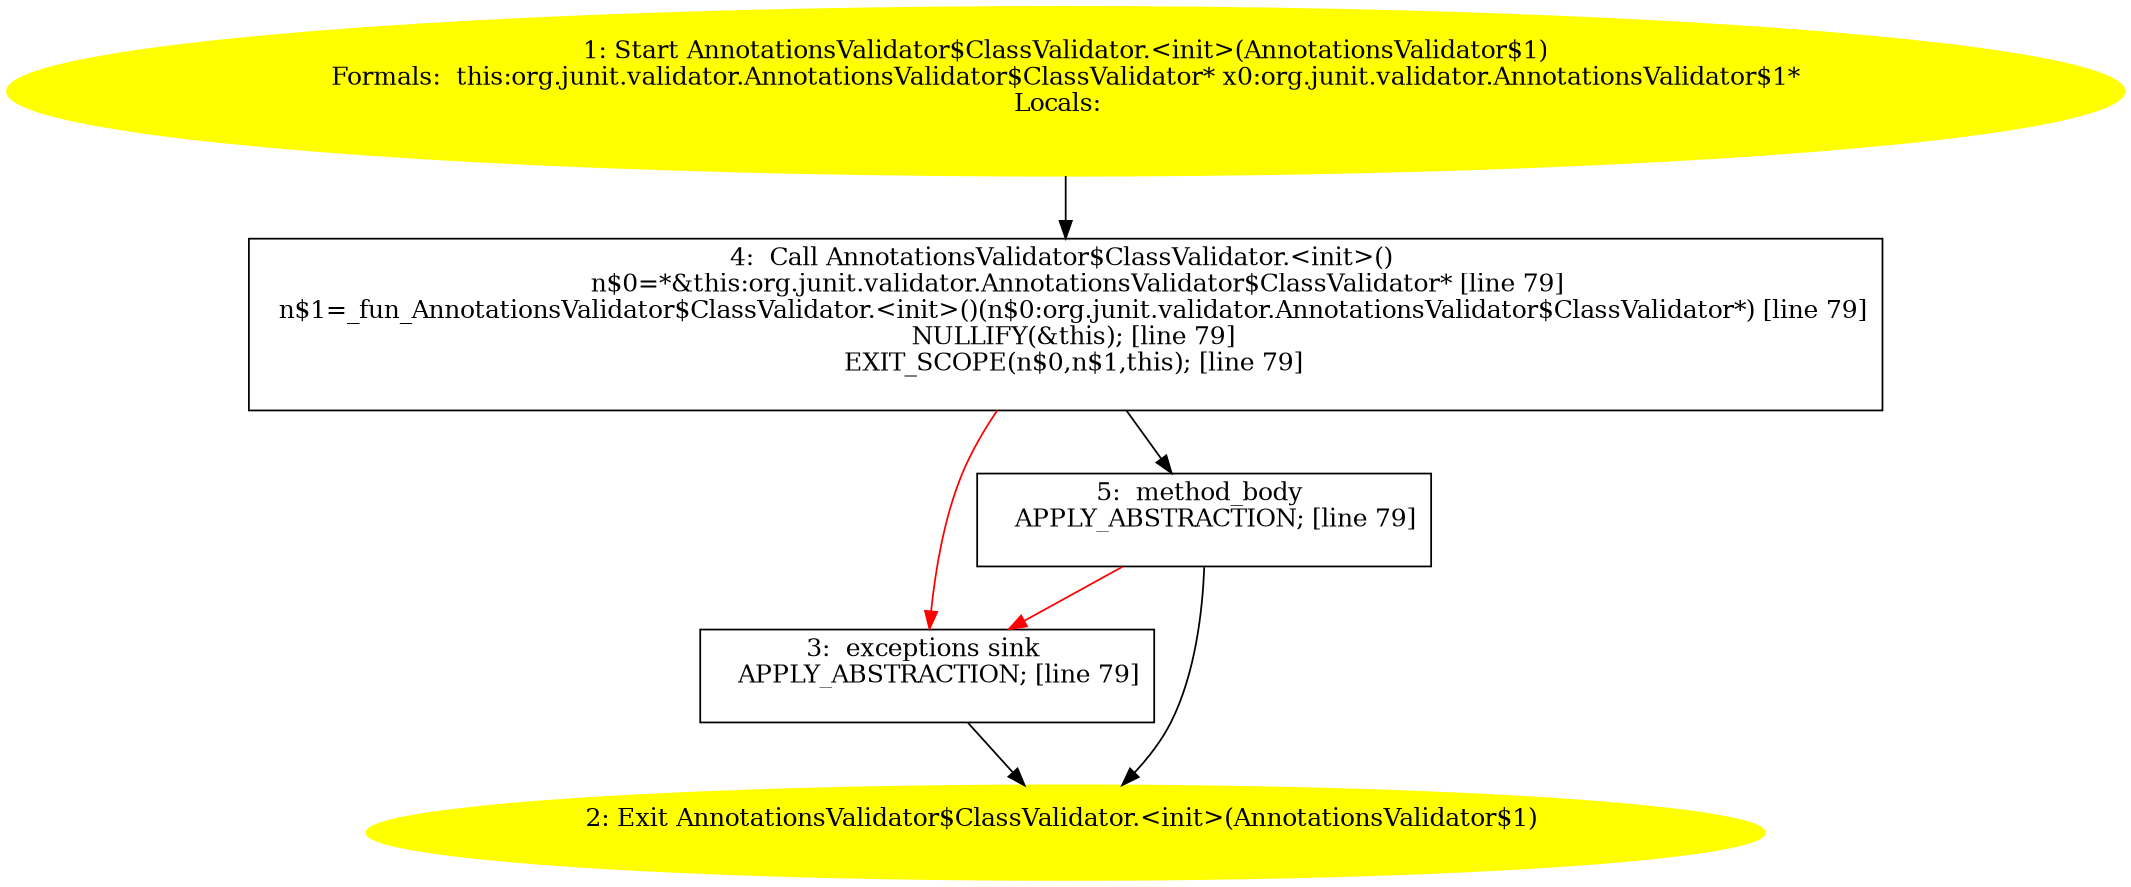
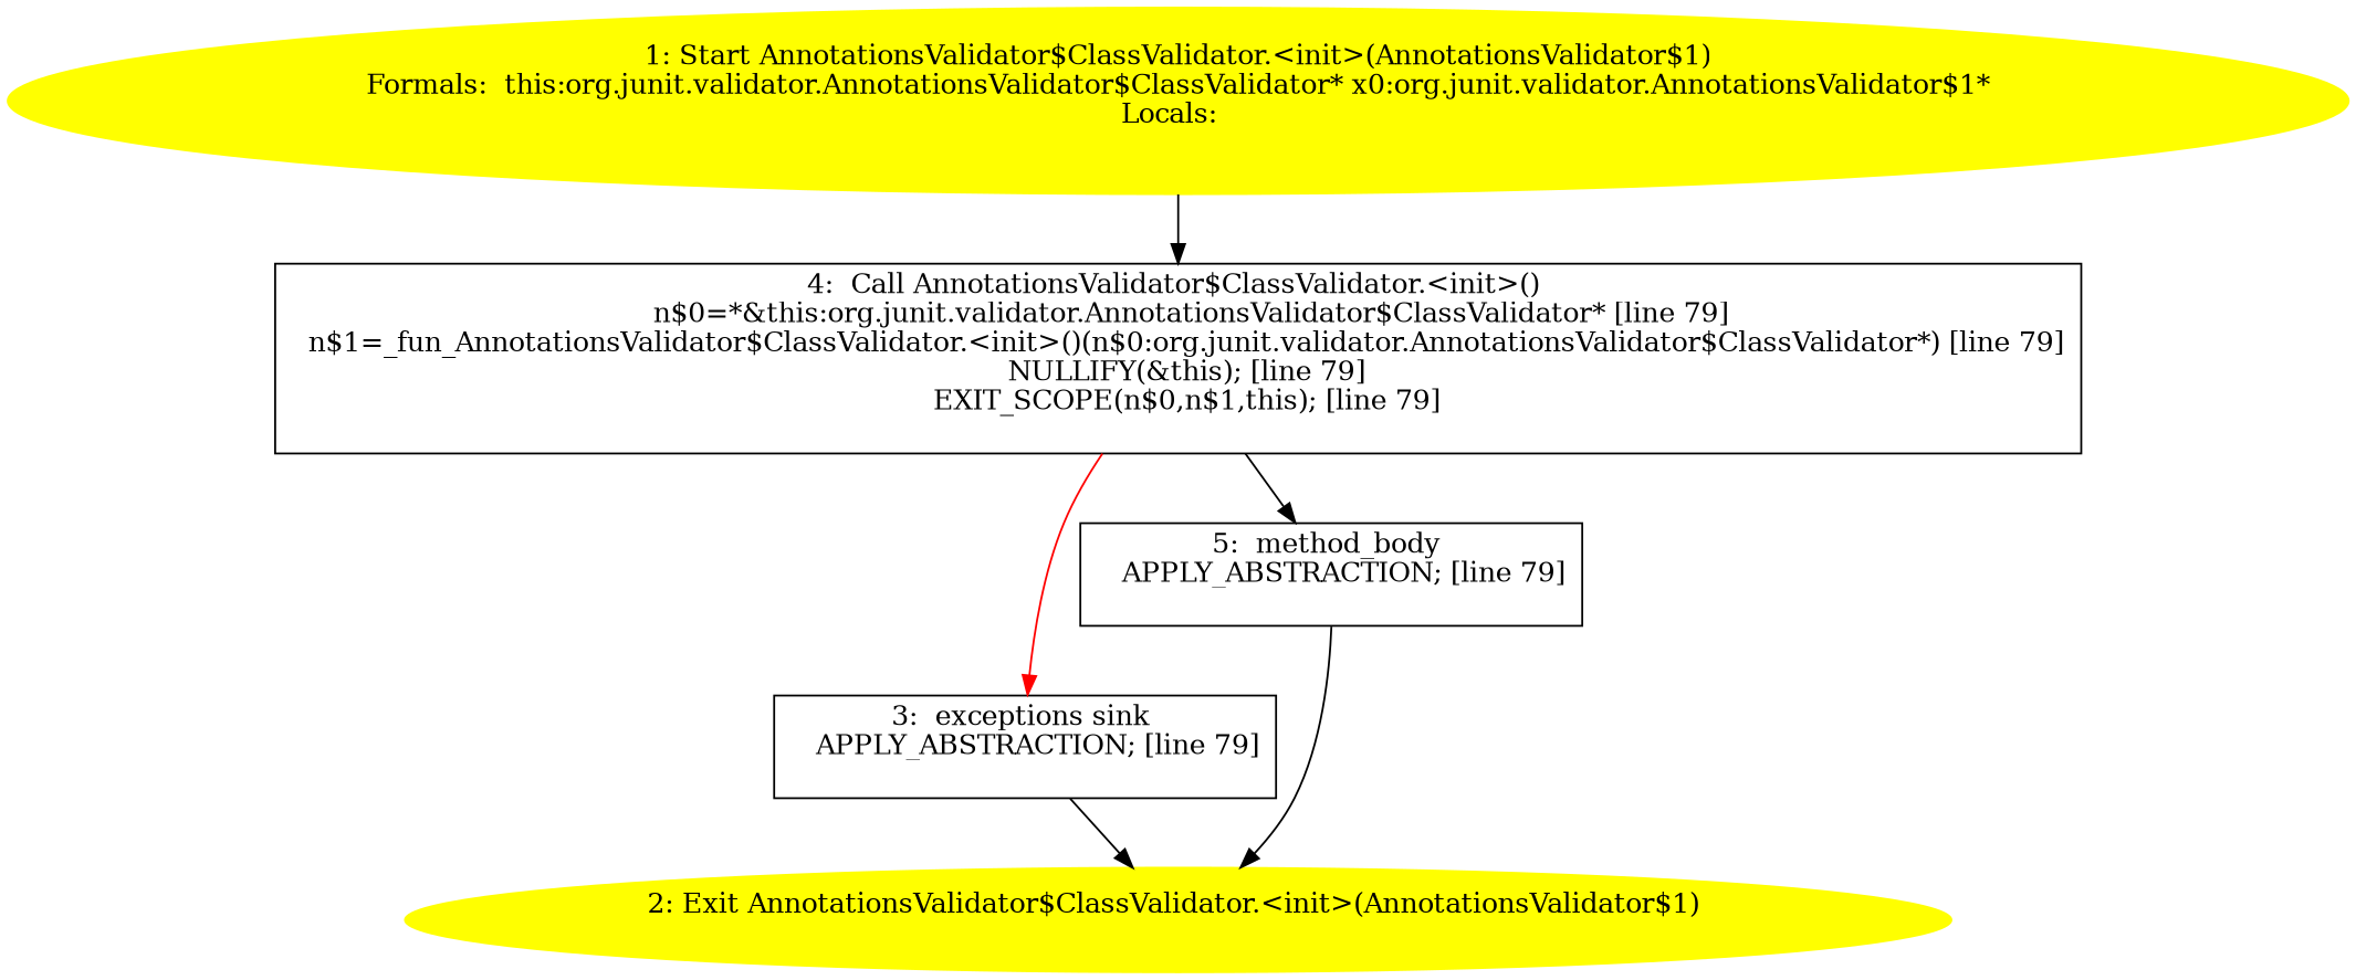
  digraph {
    node [shape=box]
    n1 [color=yellow label="1: Start AnnotationsValidator$ClassValidator.<init>(AnnotationsValidator$1)\nFormals:  this:org.junit.validator.AnnotationsValidator$ClassValidator* x0:org.junit.validator.AnnotationsValidator$1*\nLocals:  \n  " style=filled shape=""]
    n2 [label="4:  Call AnnotationsValidator$ClassValidator.<init>() \n   n$0=*&this:org.junit.validator.AnnotationsValidator$ClassValidator* [line 79]\n  n$1=_fun_AnnotationsValidator$ClassValidator.<init>()(n$0:org.junit.validator.AnnotationsValidator$ClassValidator*) [line 79]\n  NULLIFY(&this); [line 79]\n  EXIT_SCOPE(n$0,n$1,this); [line 79]\n "]
    n3 [label="3:  exceptions sink \n   APPLY_ABSTRACTION; [line 79]\n "]
    n4 [label="5:  method_body \n   APPLY_ABSTRACTION; [line 79]\n "]
    n5 [color=yellow label="2: Exit AnnotationsValidator$ClassValidator.<init>(AnnotationsValidator$1) \n  " style=filled shape=""]
    n1 -> n2
    n2 -> n3 [color=red]
    n2 -> n4
    n3 -> n5
-   n4 -> n3 [color=red]
    n4 -> n5
  }
